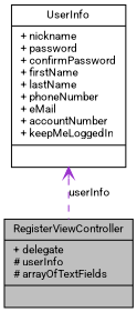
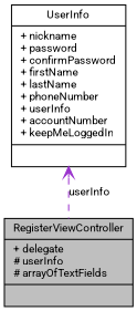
  digraph {
    fontname=Roboto
    node [color=black fontname=Roboto fontsize=10 shape=record style=filled]
    n1 [fillcolor=grey75 fontcolor=black height=0.2 label="{RegisterViewController\n|+ delegate\l# userInfo\l# arrayOfTextFields\l|}" width=0.4]
-   n2 [fillcolor=white height=0.2 label="{UserInfo\n|+ nickname\l+ password\l+ confirmPassword\l+ firstName\l+ lastName\l+ phoneNumber\l+ eMail\l+ accountNumber\l+ keepMeLoggedIn\l|}" width=0.4]
+   n2 [fillcolor=white height=0.2 label="{UserInfo\n|+ nickname\l+ password\l+ confirmPassword\l+ firstName\l+ lastName\l+ phoneNumber\l+ userInfo\l+ accountNumber\l+ keepMeLoggedIn\l|}" width=0.4]
    n2 -> n1 [arrowtail=open color=darkorchid3 dir=back fontname=Roboto fontsize=10 label=userInfo labelfontname=Helvetica labelfontsize=10 style=dashed]
  }
